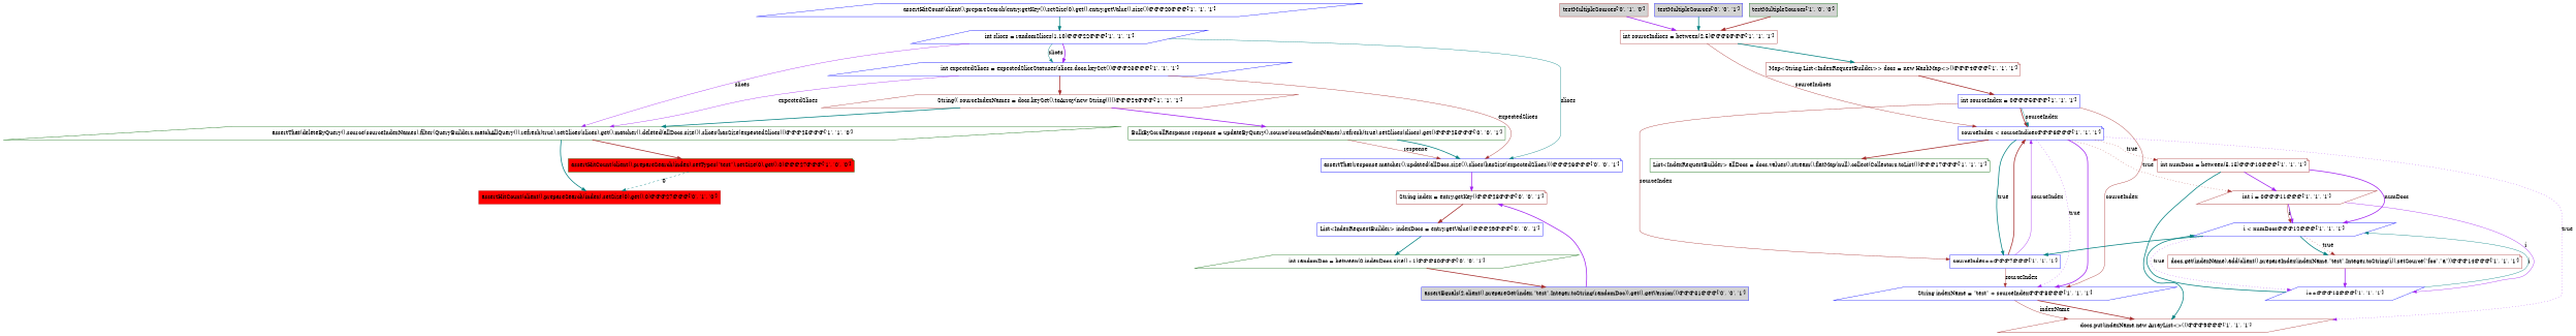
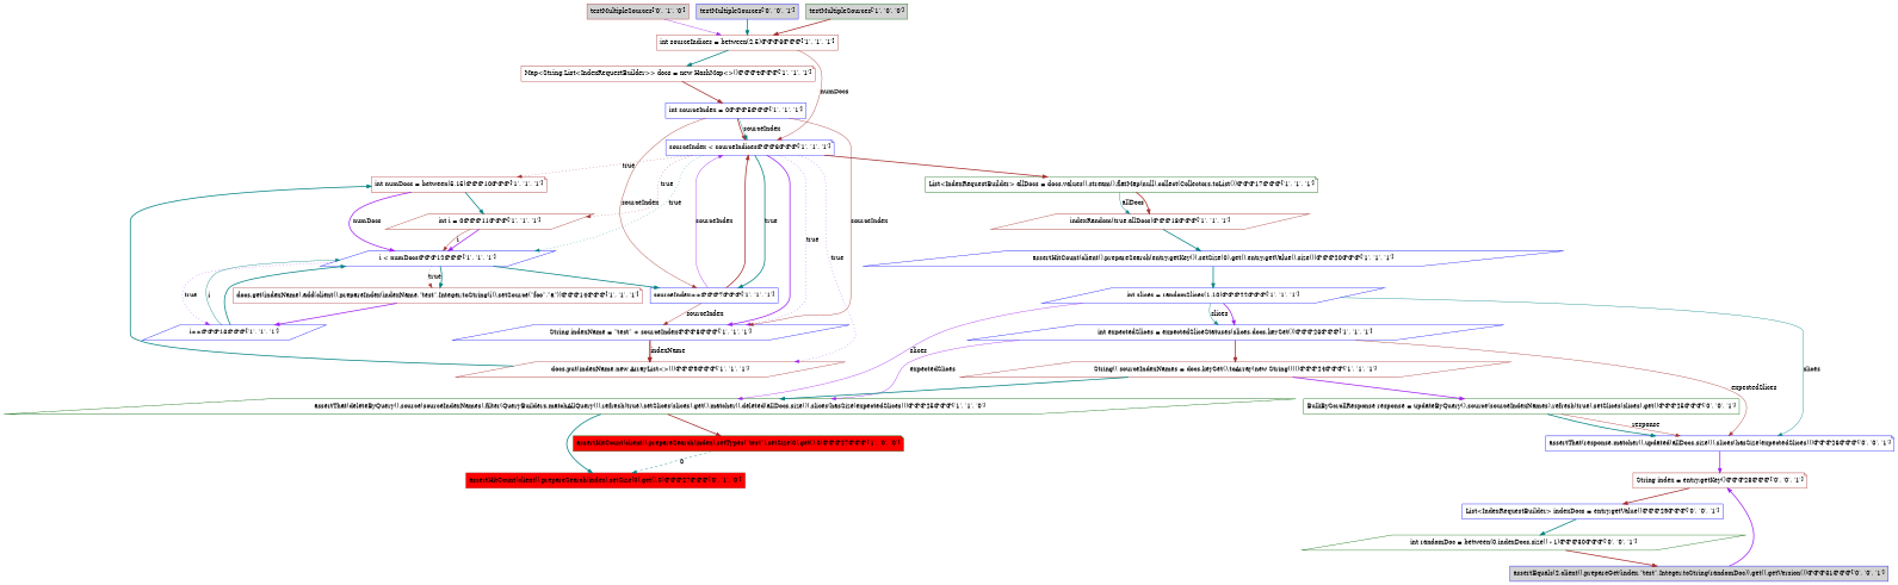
  digraph {
    node [color=blue fillcolor=white shape=parallelogram style=filled]
    edge [color=brown style=bold]
    n1 [color=darkgreen label="assertThat(deleteByQuery().source(sourceIndexNames).filter(QueryBuilders.matchAllQuery()).refresh(true).setSlices(slices).get(),matcher().deleted(allDocs.size()).slices(hasSize(expectedSlices)))@@@25@@@['1', '1', '0']"]
    n2 [color=darkgreen fillcolor=red label="assertHitCount(client().prepareSearch(index).setTypes(\"test\").setSize(0).get(),0)@@@27@@@['1', '0', '0']" shape=note]
    n3 [color=brown fillcolor=red label="assertHitCount(client().prepareSearch(index).setSize(0).get(),0)@@@27@@@['0', '1', '0']" shape=box]
    n4 [label="sourceIndex < sourceIndices@@@6@@@['1', '1', '1']" shape=note]
    n5 [color=brown label="int numDocs = between(5,15)@@@10@@@['1', '1', '1']" shape=note]
    n6 [color=brown label="int i = 0@@@11@@@['1', '1', '1']"]
    n7 [label="sourceIndex++@@@7@@@['1', '1', '1']" shape=box]
    n8 [color=brown label="docs.put(indexName,new ArrayList<>())@@@9@@@['1', '1', '1']"]
    n9 [label="i < numDocs@@@12@@@['1', '1', '1']"]
    n10 [color=darkgreen label="List<IndexRequestBuilder> allDocs = docs.values().stream().flatMap(null).collect(Collectors.toList())@@@17@@@['1', '1', '1']" shape=note]
    n11 [label="String indexName = \"test\" + sourceIndex@@@8@@@['1', '1', '1']"]
    n12 [label="i++@@@13@@@['1', '1', '1']"]
    n13 [color=brown label="docs.get(indexName).add(client().prepareIndex(indexName,\"test\",Integer.toString(i)).setSource(\"foo\",\"a\"))@@@14@@@['1', '1', '1']" shape=note]
+   n14 [color=brown label="indexRandom(true,allDocs)@@@18@@@['1', '1', '1']"]
    n15 [label="assertHitCount(client().prepareSearch(entry.getKey()).setSize(0).get(),entry.getValue().size())@@@20@@@['1', '1', '1']"]
    n16 [label="int slices = randomSlices(1,10)@@@22@@@['1', '1', '1']"]
    n17 [label="assertThat(response,matcher().updated(allDocs.size()).slices(hasSize(expectedSlices)))@@@26@@@['0', '0', '1']" shape=note]
    n18 [label="int expectedSlices = expectedSliceStatuses(slices,docs.keySet())@@@23@@@['1', '1', '1']"]
    n19 [color=brown label="String index = entry.getKey()@@@28@@@['0', '0', '1']" shape=note]
    n20 [label="List<IndexRequestBuilder> indexDocs = entry.getValue()@@@29@@@['0', '0', '1']" shape=box]
    n21 [color=darkgreen label="int randomDoc = between(0,indexDocs.size() - 1)@@@30@@@['0', '0', '1']"]
    n22 [fillcolor=lightgray label="assertEquals(2,client().prepareGet(index,\"test\",Integer.toString(randomDoc)).get().getVersion())@@@31@@@['0', '0', '1']" shape=box]
    n23 [color=brown label="String(( sourceIndexNames = docs.keySet().toArray(new String(((()@@@24@@@['1', '1', '1']"]
    n24 [color=brown fillcolor=lightgray label="testMultipleSources['0', '1', '0']" shape=box]
    n25 [color=brown label="int sourceIndices = between(2,5)@@@3@@@['1', '1', '1']" shape=box]
    n26 [color=brown label="Map<String,List<IndexRequestBuilder>> docs = new HashMap<>()@@@4@@@['1', '1', '1']" shape=note]
    n27 [color=darkgreen label="BulkByScrollResponse response = updateByQuery().source(sourceIndexNames).refresh(true).setSlices(slices).get()@@@25@@@['0', '0', '1']" shape=box]
    n28 [fillcolor=lightgray label="testMultipleSources['0', '0', '1']" shape=box]
    n29 [label="int sourceIndex = 0@@@5@@@['1', '1', '1']" shape=box]
    n30 [color=darkgreen fillcolor=lightgray label="testMultipleSources['1', '0', '0']" shape=box]
    n1 -> n2
    n1 -> n3 [color=teal]
    n2 -> n3 [color=teal label=0 style=dashed]
    n4 -> n5 [label=true style=dotted]
    n4 -> n6 [label=true style=dotted]
    n4 -> n7 [color=teal label=true]
    n4 -> n8 [color=purple label=true style=dotted]
+   n4 -> n9 [color=teal label=true style=dotted]
    n4 -> n10
    n4 -> n11 [color=purple]
    n4 -> n11 [color=purple label=true style=dotted]
-   n5 -> n6 [color=purple]
+   n5 -> n6 [color=teal]
    n5 -> n9 [color=purple label=numDocs]
    n6 -> n9 [color=purple]
    n6 -> n9 [label=i style=solid]
-   n6 -> n12 [color=purple label=i style=solid]
    n7 -> n4 [color=purple label=sourceIndex style=solid]
    n7 -> n4
    n7 -> n11 [label=sourceIndex style=solid]
-   n5 -> n8 [color=teal]
+   n8 -> n5 [color=teal]
    n9 -> n7 [color=teal]
    n9 -> n12 [color=purple label=true style=dotted]
    n9 -> n13 [label=true style=dotted]
    n9 -> n13 [color=teal]
+   n10 -> n14 [color=teal label=allDocs style=solid]
+   n10 -> n14
    n11 -> n8
    n11 -> n8 [label=indexName style=solid]
    n12 -> n9 [color=teal label=i style=solid]
    n12 -> n9 [color=teal]
    n13 -> n12 [color=purple]
+   n14 -> n15 [color=teal]
    n15 -> n16 [color=teal]
    n16 -> n1 [color=purple label=slices style=solid]
    n16 -> n17 [color=teal label=slices style=solid]
    n16 -> n18 [color=purple]
    n16 -> n18 [color=teal label=slices style=solid]
    n17 -> n19 [color=purple]
    n18 -> n1 [color=purple label=expectedSlices style=solid]
    n18 -> n17 [label=expectedSlices style=solid]
    n18 -> n23
    n19 -> n20
    n20 -> n21 [color=teal]
    n21 -> n22
    n22 -> n19 [color=purple]
    n23 -> n1 [color=teal]
    n23 -> n27 [color=purple]
-   n24 -> n25 [color=purple]
-   n25 -> n4 [label=sourceIndices style=solid]
+   n24 -> n25 [color=purple style=solid]
+   n25 -> n4 [label=numDocs style=solid]
    n25 -> n26 [color=teal]
    n26 -> n29
    n27 -> n17 [label=response style=solid]
    n27 -> n17 [color=teal]
    n28 -> n25 [color=teal]
    n29 -> n4
    n29 -> n4 [color=teal label=sourceIndex style=solid]
    n29 -> n7 [label=sourceIndex style=solid]
    n29 -> n11 [label=sourceIndex style=solid]
    n30 -> n25
  }
